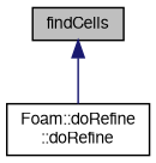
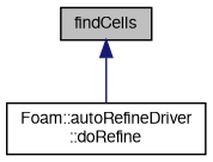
  digraph {
    rankdir=TB
    node [color=black fontname=FreeSans fontsize=10 shape=record]
    n1 [fillcolor=grey75 fontcolor=black height=0.2 label=findCells style=filled width=0.4]
-   n2 [height=0.2 label="Foam::doRefine\l::doRefine" width=0.4]
+   n2 [height=0.2 label="Foam::autoRefineDriver\l::doRefine" width=0.4]
    n1 -> n2 [color=midnightblue dir=back fontname=FreeSans fontsize=10 labelfontname=FreeSans labelfontsize=10 style=solid]
  }
